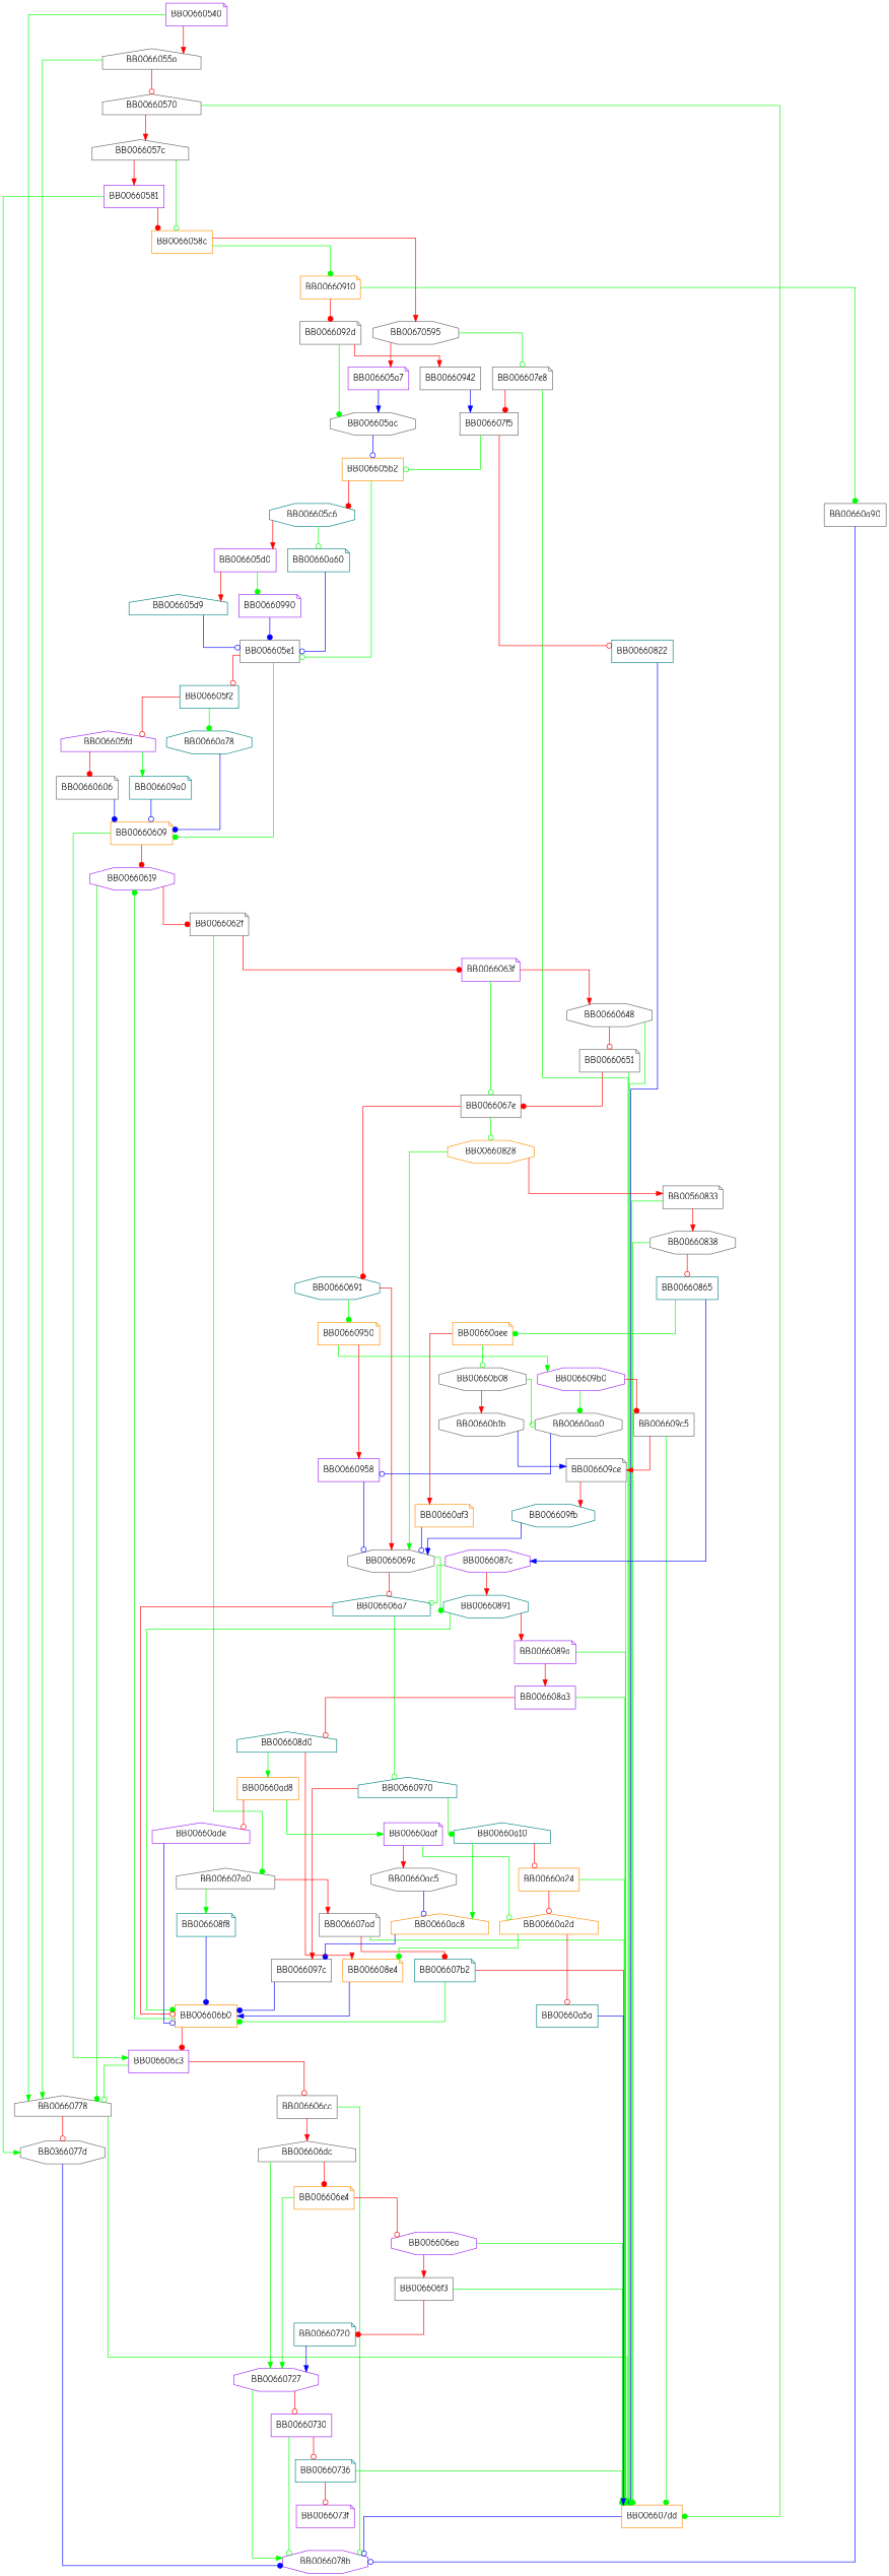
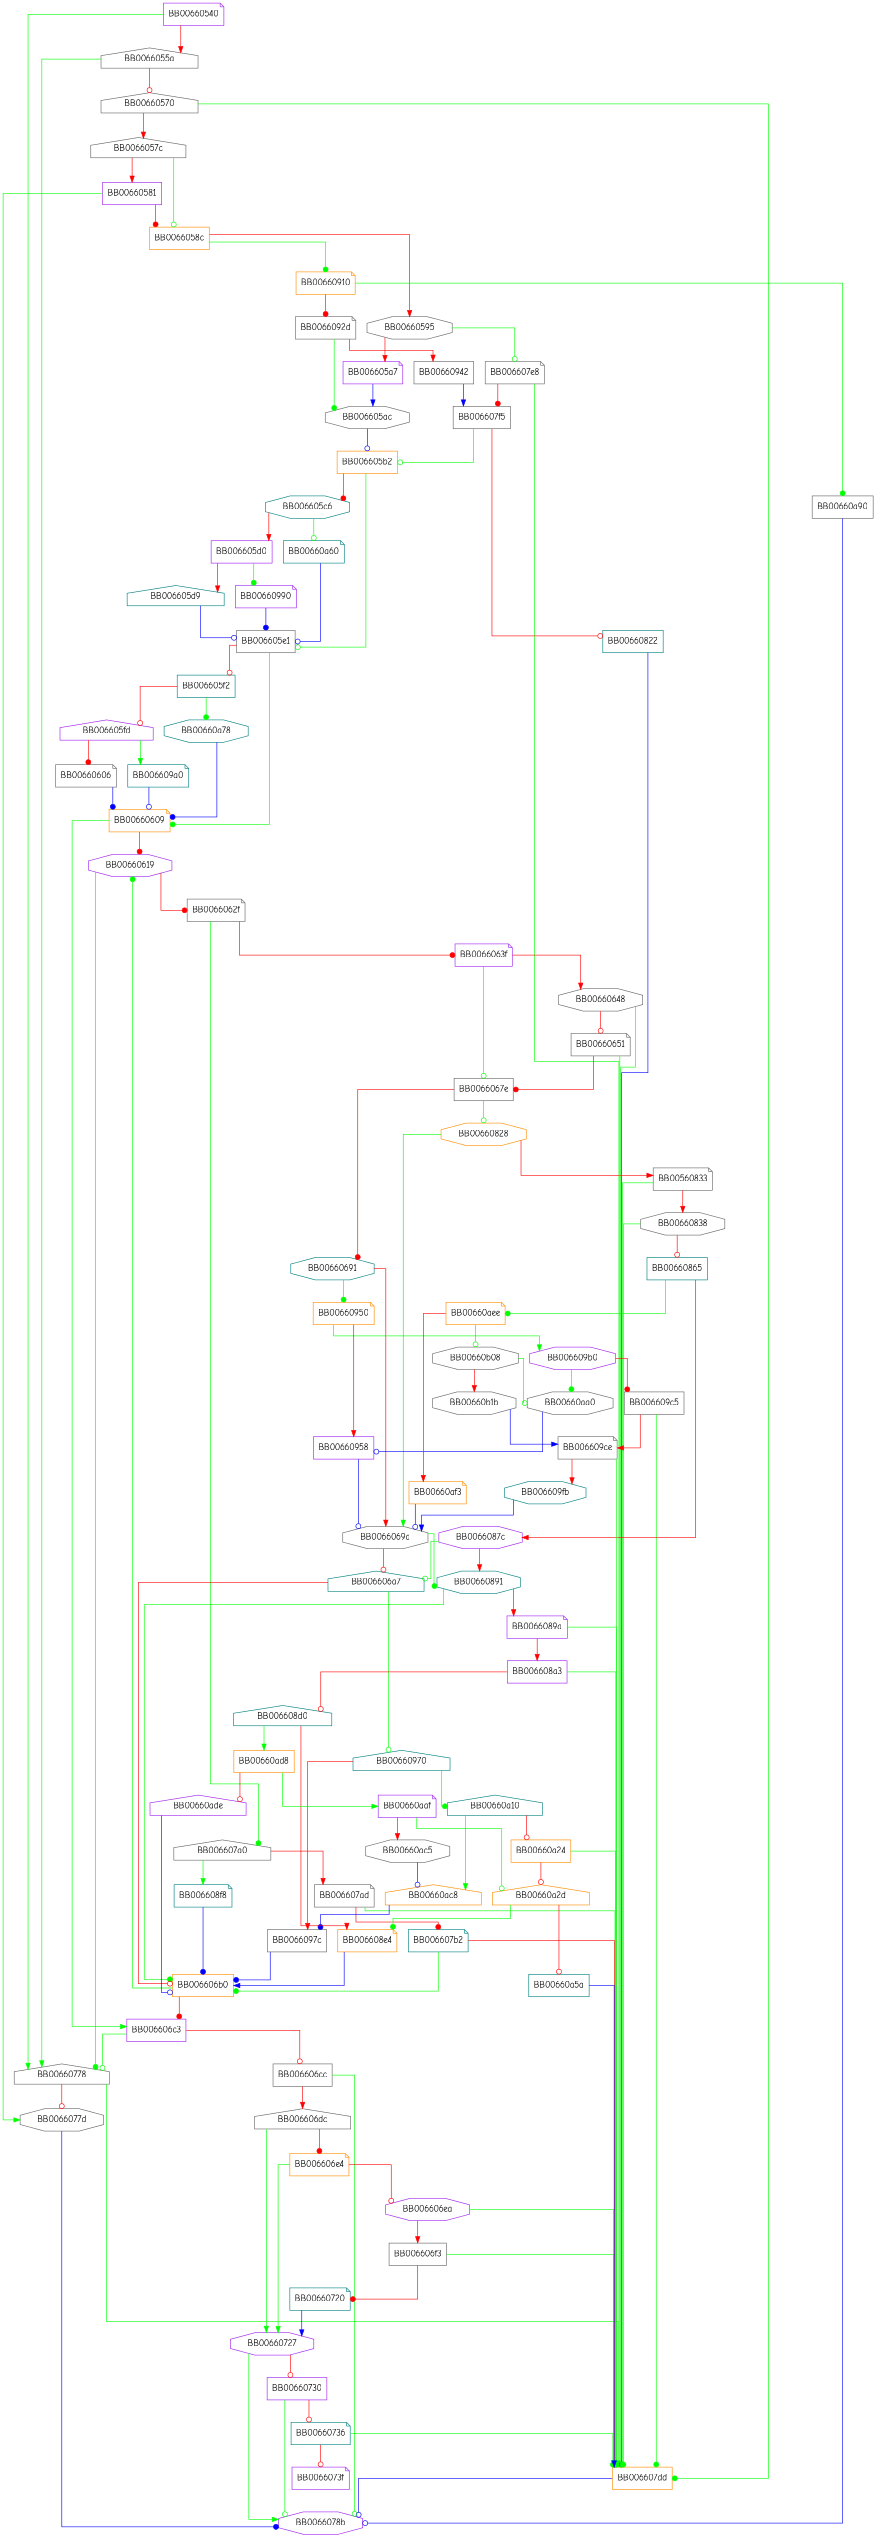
  digraph {
    fontname="Comic Neue"
    splines=ortho
    node [color=gray40 fontname="Comic Neue" shape=note]
    edge [arrowhead=normal color=green fontname="Comic Neue"]
    BB00660540 [color=purple]
    BB00660778 [shape=house]
    BB0066055a [shape=house]
    BB006607dd [color=darkorange shape=box]
-   BB0066077d [shape=octagon label=BB0366077d]
+   BB0066077d [shape=octagon]
    BB00660570 [shape=house]
    BB0066078b [color=purple shape=octagon]
    BB0066057c [shape=house]
    BB0066058c [color=darkorange shape=box]
    BB00660581 [color=purple shape=box]
    BB00660910 [color=darkorange]
-   BB00660595 [shape=octagon label=BB00670595]
+   BB00660595 [shape=octagon]
    BB00660a90 [shape=box]
    BB0066092d
    BB006607e8
    BB006605a7 [color=purple]
    BB006605ac [shape=octagon]
    BB00660942 [shape=box]
    BB006607f5 [shape=box]
    BB006605b2 [color=darkorange shape=box]
    BB00660822 [color=teal shape=box]
    BB006605e1 [shape=box]
    BB006605c6 [color=teal shape=octagon]
    BB00660609 [color=darkorange]
    BB006605f2 [color=teal shape=box]
    BB00660a60 [color=teal]
    BB006605d0 [color=purple shape=box]
    BB006606c3 [color=purple shape=box]
    BB00660619 [color=purple shape=octagon]
    BB00660a78 [color=teal shape=octagon]
    BB006605fd [color=purple shape=house]
    BB00660990 [color=purple]
    BB006605d9 [color=teal shape=house]
    BB006606cc [shape=box]
    BB0066062f
    BB006609a0 [color=teal]
    BB00660606
    BB006606dc [shape=house]
    BB006607a0 [shape=house]
    BB0066063f [color=purple]
    BB006608f8 [color=teal]
    BB006607ad
    BB0066067e [shape=box]
    BB00660648 [shape=octagon]
    BB006606b0 [color=darkorange shape=box]
    BB006607b2 [color=teal]
    BB00660828 [color=darkorange shape=octagon]
    BB00660691 [color=teal shape=octagon]
    BB00660651
    BB0066069a [shape=octagon]
    n51 [label=BB00560833]
    BB00660950 [color=darkorange]
    BB00660891 [color=teal shape=octagon]
    BB006606a7 [color=teal shape=house]
    BB00660838 [shape=octagon]
    BB006609b0 [color=purple shape=octagon]
    BB00660958 [color=purple shape=box]
    BB00660aa0 [shape=octagon]
    BB006609c5 [shape=box]
    BB0066089a [color=purple]
    BB00660970 [color=teal shape=house]
    BB006608a3 [color=purple shape=box]
    BB00660a10 [color=teal shape=house]
    BB0066097c [shape=box]
    BB00660ac8 [color=darkorange shape=house]
    BB00660a24 [color=darkorange shape=box]
    BB00660727 [color=purple shape=octagon]
    BB006606e4 [color=darkorange]
    BB00660730 [color=purple shape=box]
    BB006606ea [color=purple shape=octagon]
    BB00660736 [color=teal]
    BB006606f3 [shape=box]
    BB00660720 [color=teal]
    BB0066073f [color=purple]
    BB00660865 [color=teal shape=box]
    BB00660aee [color=darkorange]
    BB0066087c [color=purple shape=octagon]
    BB00660b08 [shape=octagon]
    BB00660af3 [color=darkorange]
    BB00660b1b [shape=octagon]
    BB006608d0 [color=teal shape=house]
    BB00660ad8 [color=darkorange shape=box]
    BB006608e4 [color=darkorange]
    BB00660aaf [color=purple]
    BB00660ade [color=purple shape=house]
    BB00660a2d [color=darkorange shape=house]
    BB00660ac5 [shape=octagon]
    BB006609ce
    BB006609fb [color=teal shape=octagon]
    BB00660a5a [color=teal shape=box]
    BB00660540 -> BB00660778
    BB00660540 -> BB0066055a [color=red]
    BB00660778 -> BB006607dd
    BB00660778 -> BB0066077d [arrowhead=odot color=red]
    BB0066055a -> BB00660778
    BB0066055a -> BB00660570 [arrowhead=odot color=red]
    BB006607dd -> BB0066078b [arrowhead=odot color=blue]
    BB0066077d -> BB0066078b [arrowhead=dot color=blue]
    BB00660570 -> BB006607dd [arrowhead=dot]
    BB00660570 -> BB0066057c [color=red]
    BB0066057c -> BB0066058c [arrowhead=odot]
    BB0066057c -> BB00660581 [color=red]
    BB0066058c -> BB00660910 [arrowhead=dot]
    BB0066058c -> BB00660595 [color=red]
    BB00660581 -> BB0066077d
    BB00660581 -> BB0066058c [arrowhead=dot color=red]
    BB00660910 -> BB00660a90 [arrowhead=dot]
    BB00660910 -> BB0066092d [arrowhead=dot color=red]
    BB00660595 -> BB006607e8 [arrowhead=odot]
    BB00660595 -> BB006605a7 [color=red]
    BB00660a90 -> BB0066078b [arrowhead=odot color=blue]
    BB0066092d -> BB006605ac [arrowhead=dot]
    BB0066092d -> BB00660942 [color=red]
    BB006607e8 -> BB006607dd [arrowhead=dot]
    BB006607e8 -> BB006607f5 [arrowhead=dot color=red]
    BB006605a7 -> BB006605ac [color=blue]
    BB006605ac -> BB006605b2 [arrowhead=odot color=blue]
    BB00660942 -> BB006607f5 [color=blue]
    BB006607f5 -> BB006605b2 [arrowhead=odot]
    BB006607f5 -> BB00660822 [arrowhead=odot color=red]
    BB006605b2 -> BB006605e1 [arrowhead=odot]
    BB006605b2 -> BB006605c6 [arrowhead=dot color=red]
    BB00660822 -> BB006607dd [arrowhead=dot color=blue]
    BB006605e1 -> BB00660609 [arrowhead=dot]
    BB006605e1 -> BB006605f2 [arrowhead=odot color=red]
    BB006605c6 -> BB00660a60 [arrowhead=odot]
    BB006605c6 -> BB006605d0 [color=red]
    BB00660609 -> BB006606c3
    BB00660609 -> BB00660619 [arrowhead=dot color=red]
    BB006605f2 -> BB00660a78 [arrowhead=dot]
    BB006605f2 -> BB006605fd [arrowhead=odot color=red]
    BB00660a60 -> BB006605e1 [arrowhead=odot color=blue]
    BB006605d0 -> BB00660990 [arrowhead=dot]
    BB006605d0 -> BB006605d9 [color=red]
    BB006606c3 -> BB00660778 [arrowhead=odot]
    BB006606c3 -> BB006606cc [arrowhead=odot color=red]
    BB00660619 -> BB00660778 [arrowhead=dot]
    BB00660619 -> BB0066062f [arrowhead=dot color=red]
    BB00660a78 -> BB00660609 [arrowhead=dot color=blue]
    BB006605fd -> BB006609a0
    BB006605fd -> BB00660606 [arrowhead=dot color=red]
    BB00660990 -> BB006605e1 [arrowhead=dot color=blue]
    BB006605d9 -> BB006605e1 [arrowhead=odot color=blue]
    BB006606cc -> BB0066078b [arrowhead=odot]
    BB006606cc -> BB006606dc [color=red]
    BB0066062f -> BB006607a0 [arrowhead=dot]
    BB0066062f -> BB0066063f [arrowhead=dot color=red]
    BB006609a0 -> BB00660609 [arrowhead=odot color=blue]
    BB00660606 -> BB00660609 [arrowhead=dot color=blue]
    BB006606dc -> BB00660727
    BB006606dc -> BB006606e4 [arrowhead=dot color=red]
    BB006607a0 -> BB006608f8
    BB006607a0 -> BB006607ad [color=red]
    BB0066063f -> BB0066067e [arrowhead=odot]
    BB0066063f -> BB00660648 [color=red]
    BB006608f8 -> BB006606b0 [arrowhead=dot color=blue]
    BB006607ad -> BB006607dd
    BB006607ad -> BB006607b2 [arrowhead=dot color=red]
    BB0066067e -> BB00660828 [arrowhead=odot]
    BB0066067e -> BB00660691 [arrowhead=dot color=red]
    BB00660648 -> BB006607dd [arrowhead=odot]
    BB00660648 -> BB00660651 [arrowhead=odot color=red]
    BB006606b0 -> BB006606c3 [arrowhead=dot color=red]
    BB006606b0 -> BB00660619 [arrowhead=dot]
    BB006607b2 -> BB006607dd [arrowhead=odot color=red]
    BB006607b2 -> BB006606b0 [arrowhead=dot]
    BB00660828 -> BB0066069a
    BB00660828 -> n51 [color=red]
    BB00660691 -> BB0066069a [color=red]
    BB00660691 -> BB00660950 [arrowhead=dot]
    BB00660651 -> BB006607dd [arrowhead=odot]
    BB00660651 -> BB0066067e [arrowhead=dot color=red]
    BB0066069a -> BB00660891 [arrowhead=dot]
    BB0066069a -> BB006606a7 [arrowhead=odot color=red]
    n51 -> BB006607dd [arrowhead=dot]
    n51 -> BB00660838 [color=red]
    BB00660950 -> BB006609b0
    BB00660950 -> BB00660958 [color=red]
    BB00660891 -> BB006606b0 [arrowhead=dot]
    BB00660891 -> BB0066089a [color=red]
    BB006606a7 -> BB006606b0 [arrowhead=odot color=red]
    BB006606a7 -> BB00660970 [arrowhead=odot]
    BB00660838 -> BB006607dd [arrowhead=dot]
    BB00660838 -> BB00660865 [arrowhead=odot color=red]
    BB006609b0 -> BB00660aa0 [arrowhead=dot]
    BB006609b0 -> BB006609c5 [arrowhead=dot color=red]
    BB00660958 -> BB0066069a [arrowhead=odot color=blue]
    BB00660aa0 -> BB00660958 [arrowhead=odot color=blue]
    BB006609c5 -> BB006607dd [arrowhead=dot]
    BB006609c5 -> BB006609ce [color=red]
    BB0066089a -> BB006607dd
    BB0066089a -> BB006608a3 [color=red]
    BB00660970 -> BB00660a10 [arrowhead=dot]
    BB00660970 -> BB0066097c [color=red]
    BB006608a3 -> BB006607dd [arrowhead=dot]
    BB006608a3 -> BB006608d0 [arrowhead=odot color=red]
    BB00660a10 -> BB00660ac8
    BB00660a10 -> BB00660a24 [arrowhead=odot color=red]
    BB0066097c -> BB006606b0 [arrowhead=dot color=blue]
    BB00660ac8 -> BB0066097c [arrowhead=dot color=blue]
    BB00660a24 -> BB006607dd [arrowhead=odot]
    BB00660a24 -> BB00660a2d [arrowhead=odot color=red]
    BB00660727 -> BB0066078b
    BB00660727 -> BB00660730 [arrowhead=odot color=red]
    BB006606e4 -> BB00660727
    BB006606e4 -> BB006606ea [arrowhead=odot color=red]
    BB00660730 -> BB0066078b [arrowhead=odot]
    BB00660730 -> BB00660736 [arrowhead=odot color=red]
    BB006606ea -> BB006607dd [arrowhead=odot]
    BB006606ea -> BB006606f3 [color=red]
    BB00660736 -> BB006607dd [arrowhead=dot]
    BB00660736 -> BB0066073f [arrowhead=odot color=red]
    BB006606f3 -> BB006607dd
    BB006606f3 -> BB00660720 [arrowhead=dot color=red]
    BB00660720 -> BB00660727 [color=blue]
    BB00660865 -> BB00660aee [arrowhead=dot]
-   BB00660865 -> BB0066087c [color=blue]
+   BB00660865 -> BB0066087c [color=red]
    BB00660aee -> BB00660b08 [arrowhead=odot]
    BB00660aee -> BB00660af3 [color=red]
    BB0066087c -> BB00660891 [color=red]
    BB0066087c -> BB006606a7 [arrowhead=odot]
    BB00660b08 -> BB00660aa0 [arrowhead=odot]
    BB00660b08 -> BB00660b1b [color=red]
    BB00660af3 -> BB0066069a [arrowhead=odot color=blue]
    BB00660b1b -> BB006609ce [color=blue]
    BB006608d0 -> BB00660ad8
    BB006608d0 -> BB006608e4 [color=red]
    BB00660ad8 -> BB00660aaf
    BB00660ad8 -> BB00660ade [arrowhead=odot color=red]
    BB006608e4 -> BB006606b0 [color=blue]
    BB00660aaf -> BB00660a2d [arrowhead=odot]
    BB00660aaf -> BB00660ac5 [color=red]
    BB00660ade -> BB006606b0 [arrowhead=odot color=blue]
    BB00660a2d -> BB006608e4 [arrowhead=dot]
    BB00660a2d -> BB00660a5a [arrowhead=odot color=red]
    BB00660ac5 -> BB00660ac8 [arrowhead=odot color=blue]
    BB006609ce -> BB006607dd [arrowhead=odot]
    BB006609ce -> BB006609fb [color=red]
    BB006609fb -> BB0066069a [color=blue]
    BB00660a5a -> BB006607dd [color=blue]
  }
